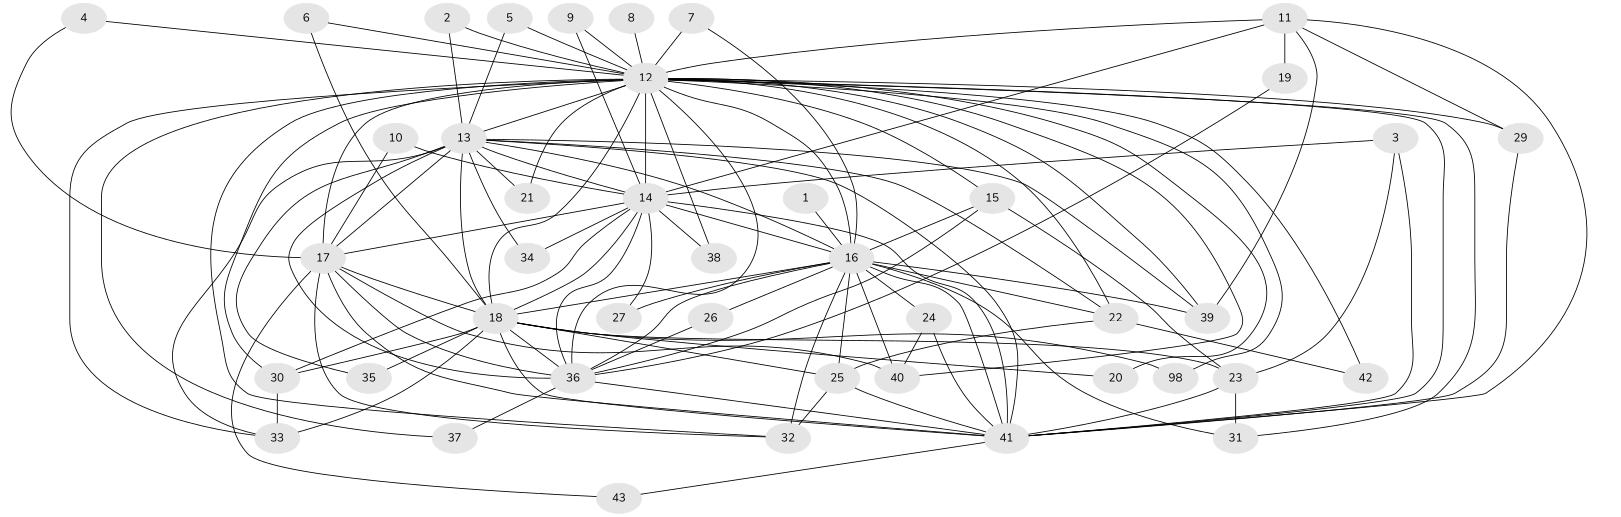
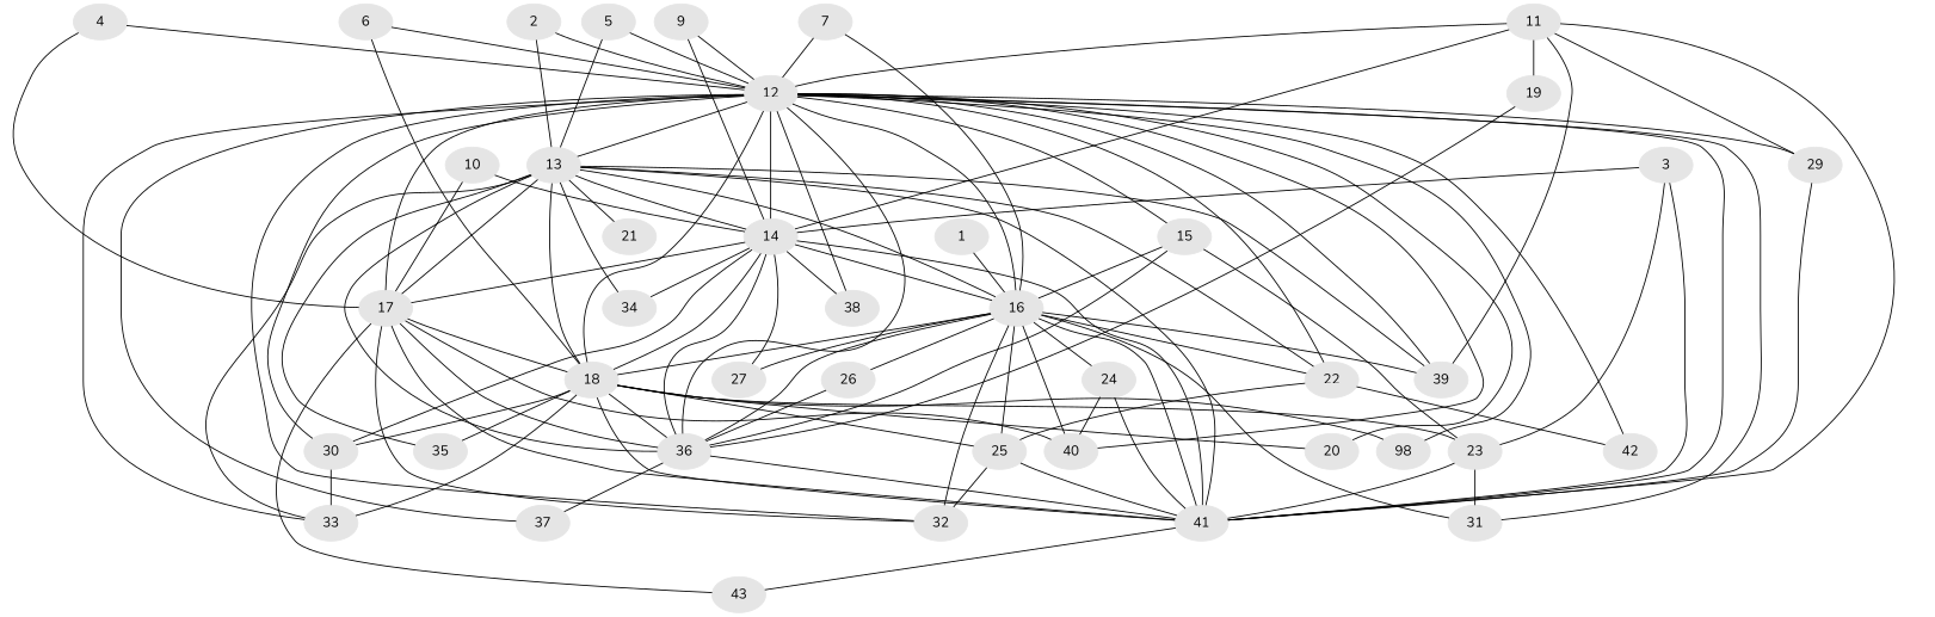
  graph {
    fontname=Nunito
    node [color=gray90 fontname=Nunito style=filled]
    edge [fontname=Nunito weight=1.0]
    1
    16
    41
    18
    39
    22
    31
    32
    36
    40
    27
    24
    26
    25
    2
    12
    13
    14
    17
    29
    15
    20
    21
    n24 [label=98]
    30
    33
    37
    38
    42
    34
    35
    3
    23
    43
    4
    5
    6
    7
-   8
    9
    10
    11
    19
    1 -- 16
    16 -- 41
    16 -- 18
    16 -- 39
    16 -- 22
    16 -- 31
    16 -- 32 [weight=2.0]
    16 -- 36
    16 -- 40
    16 -- 27
    16 -- 24
    16 -- 26
    16 -- 25
    41 -- 43
    18 -- 41
    18 -- 36
    18 -- 25
    18 -- 20
    18 -- n24
    18 -- 30
    18 -- 33 [weight=2.0]
    18 -- 35
    18 -- 23
    22 -- 25
    22 -- 42
    36 -- 41
    36 -- 37
    24 -- 41
    24 -- 40
    26 -- 36
    25 -- 41
    25 -- 32
    2 -- 12
    2 -- 13
    12 -- 16 [weight=4.0]
    12 -- 41 [weight=3.0]
    12 -- 18 [weight=4.0]
    12 -- 39
    12 -- 22 [weight=3.0]
    12 -- 31
    12 -- 32
    12 -- 36 [weight=3.0]
    12 -- 40 [weight=2.0]
    12 -- 13 [weight=3.0]
    12 -- 14 [weight=3.0]
    12 -- 17 [weight=3.0]
    12 -- 29
    12 -- 15
    12 -- 20
-   12 -- 21
    12 -- n24
    12 -- 30
    12 -- 33
    12 -- 37
    12 -- 38
    12 -- 42 [weight=2.0]
    13 -- 16
    13 -- 41
    13 -- 18
    13 -- 39
    13 -- 22
    13 -- 36 [weight=2.0]
    13 -- 14 [weight=2.0]
    13 -- 17
    13 -- 21
    13 -- 33 [weight=2.0]
    13 -- 34
    13 -- 35
    14 -- 16
    14 -- 41 [weight=2.0]
    14 -- 18
    14 -- 36
    14 -- 27
    14 -- 17
    14 -- 30
    14 -- 38
    14 -- 34
    17 -- 41
    17 -- 18 [weight=2.0]
    17 -- 32
    17 -- 36
    17 -- 40
    17 -- 43
    29 -- 41
    15 -- 16
    15 -- 36 [weight=2.0]
    15 -- 23
    30 -- 33
    3 -- 41
    3 -- 14
    3 -- 23
    23 -- 41
    23 -- 31
    4 -- 12
    4 -- 17
    5 -- 12
    5 -- 13
    6 -- 18
    6 -- 12
    7 -- 16
    7 -- 12
-   8 -- 12
    9 -- 12
    9 -- 14
    10 -- 14
    10 -- 17
    11 -- 41
    11 -- 39
    11 -- 12
    11 -- 14 [weight=3.0]
    11 -- 29
    11 -- 19 [weight=2.0]
    19 -- 36 [weight=2.0]
  }
